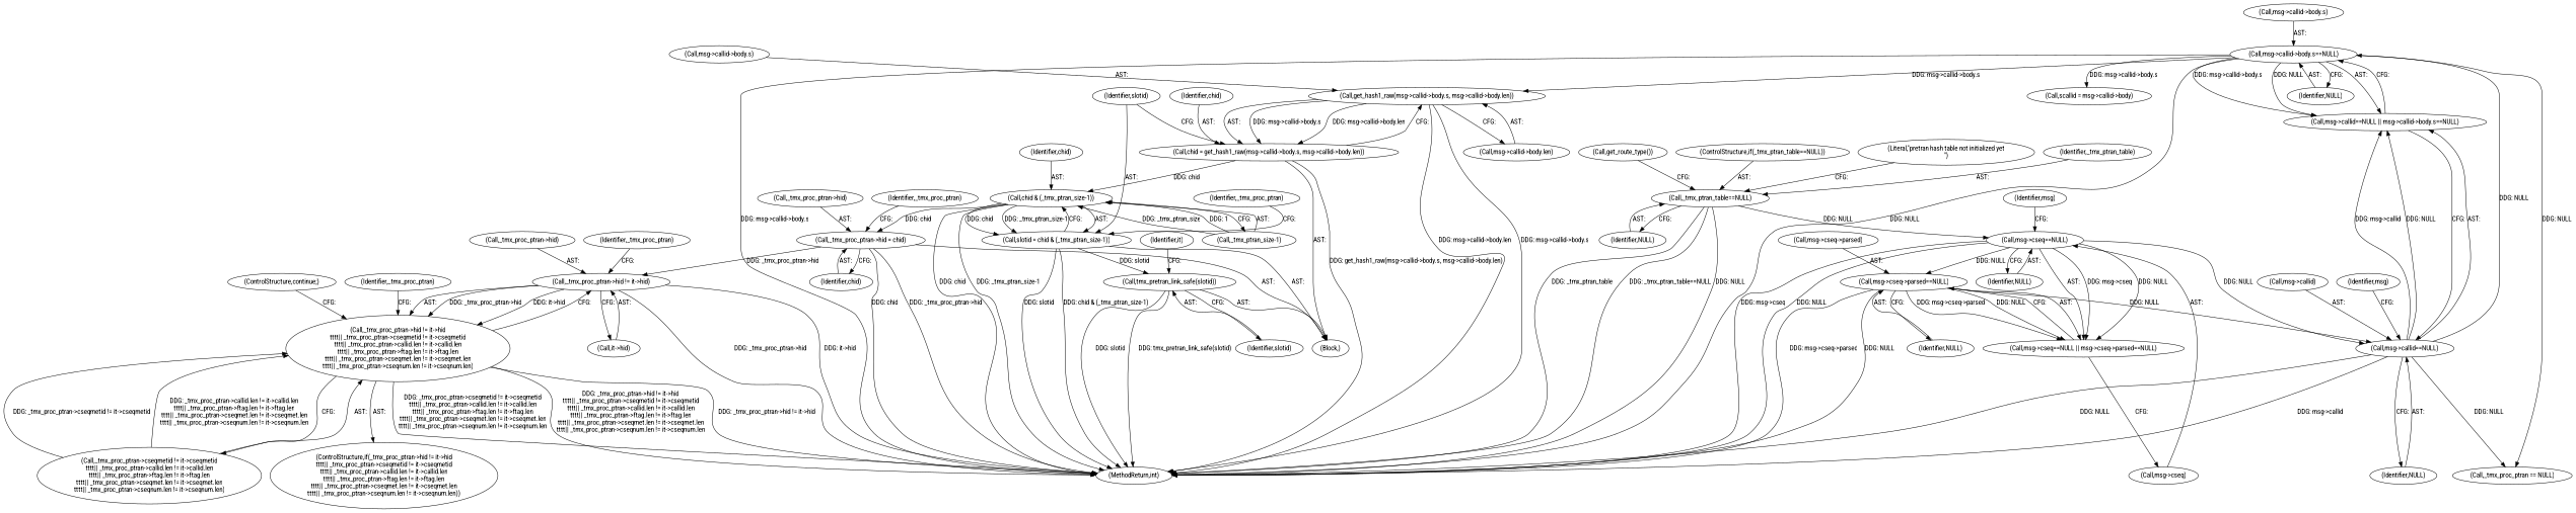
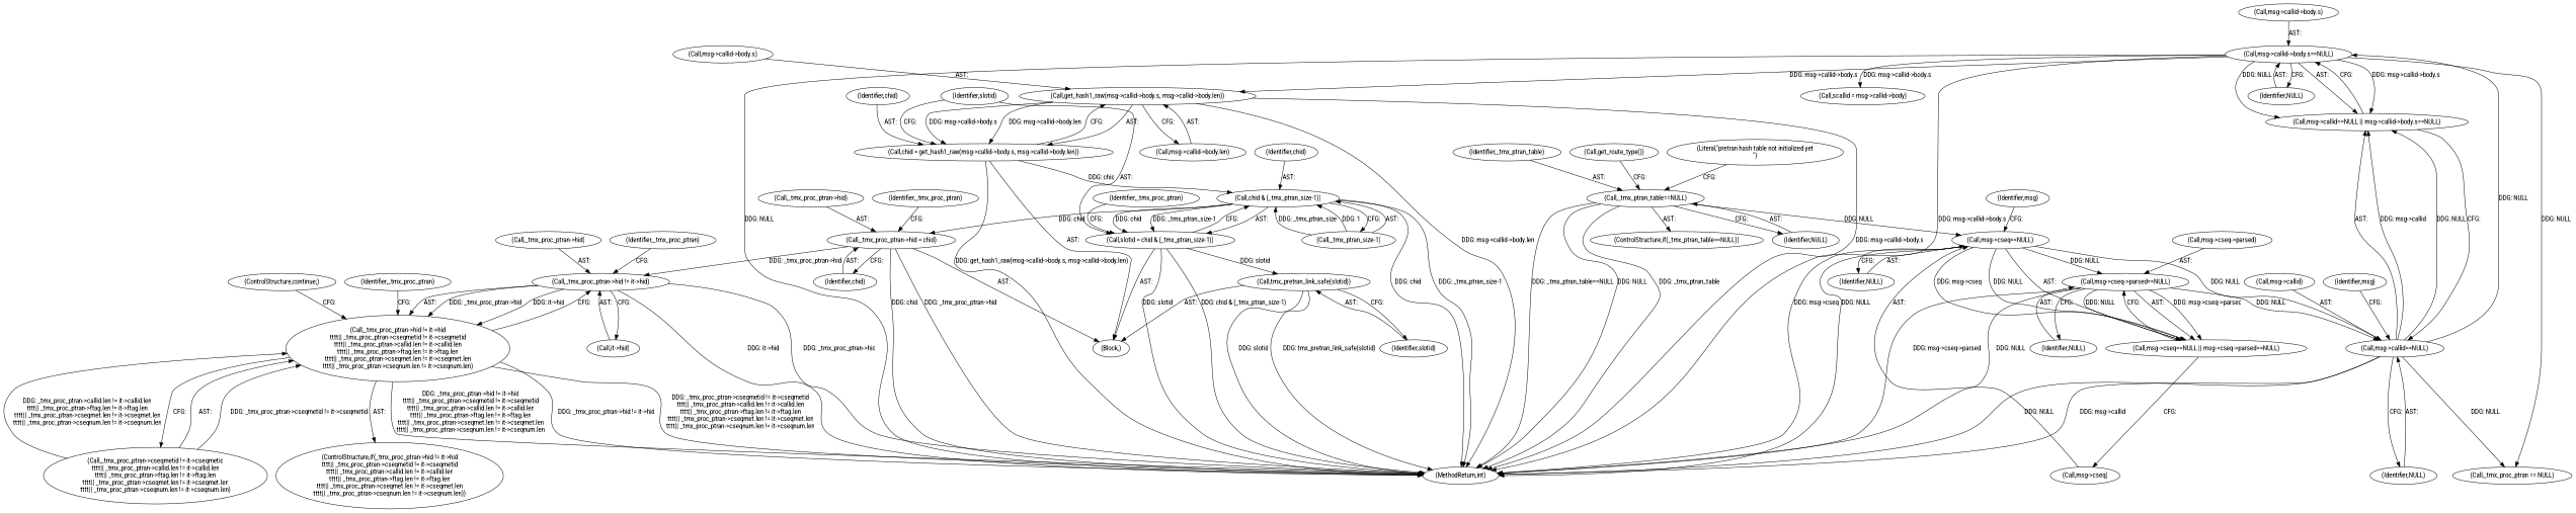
  digraph {
    fontname="Roboto Condensed"
    node [fontname="Roboto Condensed"]
    edge [fontname="Roboto Condensed"]
    n1 [label="(Call,get_hash1_raw(msg->callid->body.s, msg->callid->body.len))"]
    n2 [label="(Call,chid = get_hash1_raw(msg->callid->body.s, msg->callid->body.len))"]
    n3 [label="(MethodReturn,int)"]
    n4 [label="(Call,msg->callid->body.len)"]
    n5 [label="(Call,chid & (_tmx_ptran_size-1))"]
    n6 [label="(Block,)"]
    n7 [label="(Call,msg->callid->body.s==NULL)"]
    n8 [label="(Call,scallid = msg->callid->body)"]
    n9 [label="(Call,msg->callid==NULL || msg->callid->body.s==NULL)"]
    n10 [label="(Call,_tmx_proc_ptran == NULL)"]
    n11 [label="(Identifier,NULL)"]
    n12 [label="(Call,msg->callid==NULL)"]
    n13 [label="(Identifier,NULL)"]
    n14 [label="(Call,msg->cseq==NULL)"]
    n15 [label="(Call,msg->cseq->parsed==NULL)"]
    n16 [label="(Identifier,NULL)"]
    n17 [label="(Call,msg->cseq==NULL || msg->cseq->parsed==NULL)"]
    n18 [label="(Identifier,NULL)"]
    n19 [label="(Call,msg->cseq)"]
    n20 [label="(Call,_tmx_ptran_table==NULL)"]
    n21 [label="(ControlStructure,if(_tmx_ptran_table==NULL))"]
    n22 [label="(Identifier,NULL)"]
    n23 [label="(Call,slotid = chid & (_tmx_ptran_size-1))"]
    n24 [label="(Call,_tmx_proc_ptran->hid = chid)"]
    n25 [label="(Call,_tmx_ptran_size-1)"]
    n26 [label="(Call,tmx_pretran_link_safe(slotid))"]
    n27 [label="(Call,_tmx_proc_ptran->hid != it->hid)"]
    n28 [label="(Identifier,chid)"]
    n29 [label="(Identifier,slotid)"]
    n30 [label="(Call,_tmx_proc_ptran->hid != it->hid\n\t\t\t\t|| _tmx_proc_ptran->cseqmetid != it->cseqmetid\n\t\t\t\t|| _tmx_proc_ptran->callid.len != it->callid.len\n\t\t\t\t|| _tmx_proc_ptran->ftag.len != it->ftag.len\n\t\t\t\t|| _tmx_proc_ptran->cseqmet.len != it->cseqmet.len\n\t\t\t\t|| _tmx_proc_ptran->cseqnum.len != it->cseqnum.len)"]
    n31 [label="(Call,it->hid)"]
    n32 [label="(Call,_tmx_proc_ptran->cseqmetid != it->cseqmetid\n\t\t\t\t|| _tmx_proc_ptran->callid.len != it->callid.len\n\t\t\t\t|| _tmx_proc_ptran->ftag.len != it->ftag.len\n\t\t\t\t|| _tmx_proc_ptran->cseqmet.len != it->cseqmet.len\n\t\t\t\t|| _tmx_proc_ptran->cseqnum.len != it->cseqnum.len)"]
    n33 [label="(ControlStructure,if(_tmx_proc_ptran->hid != it->hid\n\t\t\t\t|| _tmx_proc_ptran->cseqmetid != it->cseqmetid\n\t\t\t\t|| _tmx_proc_ptran->callid.len != it->callid.len\n\t\t\t\t|| _tmx_proc_ptran->ftag.len != it->ftag.len\n\t\t\t\t|| _tmx_proc_ptran->cseqmet.len != it->cseqmet.len\n\t\t\t\t|| _tmx_proc_ptran->cseqnum.len != it->cseqnum.len))"]
    n34 [label="(Identifier,msg)"]
    n35 [label="(ControlStructure,continue;)"]
    n36 [label="(Literal,\"pretran hash table not initialized yet\n\")"]
    n37 [label="(Identifier,_tmx_proc_ptran)"]
    n38 [label="(Call,msg->callid)"]
    n39 [label="(Identifier,chid)"]
    n40 [label="(Call,msg->cseq->parsed)"]
    n41 [label="(Call,msg->callid->body.s)"]
-   n42 [label="(Identifier,it)"]
    n43 [label="(Identifier,slotid)"]
    n44 [label="(Call,_tmx_proc_ptran->hid)"]
    n45 [label="(Identifier,_tmx_proc_ptran)"]
    n46 [label="(Call,_tmx_proc_ptran->hid)"]
    n47 [label="(Identifier,chid)"]
    n48 [label="(Identifier,msg)"]
    n49 [label="(Identifier,_tmx_proc_ptran)"]
    n50 [label="(Identifier,_tmx_ptran_table)"]
    n51 [label="(Call,get_route_type())"]
    n52 [label="(Call,msg->callid->body.s)"]
    n53 [label="(Identifier,_tmx_proc_ptran)"]
    n1 -> n2 [label="AST: "]
    n1 -> n2 [label="DDG: msg->callid->body.s"]
    n1 -> n2 [label="DDG: msg->callid->body.len"]
    n1 -> n3 [label="DDG: msg->callid->body.len"]
    n1 -> n3 [label="DDG: msg->callid->body.s"]
    n1 -> n4 [label="CFG: "]
    n2 -> n1 [label="CFG: "]
    n2 -> n3 [label="DDG: get_hash1_raw(msg->callid->body.s, msg->callid->body.len)"]
    n2 -> n5 [label="DDG: chid"]
    n2 -> n6 [label="AST: "]
    n4 -> n1 [label="AST: "]
    n5 -> n3 [label="DDG: chid"]
    n5 -> n3 [label="DDG: _tmx_ptran_size-1"]
    n5 -> n23 [label="AST: "]
    n5 -> n23 [label="DDG: chid"]
    n5 -> n23 [label="DDG: _tmx_ptran_size-1"]
    n5 -> n24 [label="DDG: chid"]
    n5 -> n25 [label="CFG: "]
    n7 -> n1 [label="DDG: msg->callid->body.s"]
    n7 -> n3 [label="DDG: NULL"]
    n7 -> n3 [label="DDG: msg->callid->body.s"]
    n7 -> n8 [label="DDG: msg->callid->body.s"]
    n7 -> n9 [label="AST: "]
    n7 -> n9 [label="DDG: msg->callid->body.s"]
    n7 -> n9 [label="DDG: NULL"]
    n7 -> n10 [label="DDG: NULL"]
    n7 -> n11 [label="CFG: "]
    n9 -> n7 [label="CFG: "]
    n9 -> n12 [label="CFG: "]
    n11 -> n7 [label="AST: "]
    n12 -> n3 [label="DDG: NULL"]
    n12 -> n3 [label="DDG: msg->callid"]
    n12 -> n7 [label="DDG: NULL"]
    n12 -> n9 [label="AST: "]
    n12 -> n9 [label="DDG: msg->callid"]
    n12 -> n9 [label="DDG: NULL"]
    n12 -> n10 [label="DDG: NULL"]
    n12 -> n13 [label="CFG: "]
    n13 -> n12 [label="AST: "]
    n14 -> n3 [label="DDG: NULL"]
    n14 -> n3 [label="DDG: msg->cseq"]
    n14 -> n12 [label="DDG: NULL"]
    n14 -> n15 [label="DDG: NULL"]
    n14 -> n16 [label="CFG: "]
    n14 -> n17 [label="AST: "]
    n14 -> n17 [label="DDG: msg->cseq"]
    n14 -> n17 [label="DDG: NULL"]
    n15 -> n3 [label="DDG: msg->cseq->parsed"]
    n15 -> n3 [label="DDG: NULL"]
    n15 -> n12 [label="DDG: NULL"]
    n15 -> n17 [label="AST: "]
    n15 -> n17 [label="DDG: msg->cseq->parsed"]
    n15 -> n17 [label="DDG: NULL"]
    n15 -> n18 [label="CFG: "]
    n16 -> n14 [label="AST: "]
    n17 -> n15 [label="CFG: "]
    n17 -> n19 [label="CFG: "]
    n18 -> n15 [label="AST: "]
    n19 -> n14 [label="AST: "]
    n20 -> n3 [label="DDG: _tmx_ptran_table==NULL"]
    n20 -> n3 [label="DDG: NULL"]
    n20 -> n3 [label="DDG: _tmx_ptran_table"]
    n20 -> n14 [label="DDG: NULL"]
-   n21 -> n20 [label="AST: "]
+   n20 -> n21 [label="AST: "]
    n20 -> n22 [label="CFG: "]
    n22 -> n20 [label="AST: "]
    n23 -> n3 [label="DDG: slotid"]
    n23 -> n3 [label="DDG: chid & (_tmx_ptran_size-1)"]
    n23 -> n5 [label="CFG: "]
    n23 -> n6 [label="AST: "]
    n23 -> n26 [label="DDG: slotid"]
    n24 -> n3 [label="DDG: chid"]
    n24 -> n3 [label="DDG: _tmx_proc_ptran->hid"]
    n24 -> n6 [label="AST: "]
    n24 -> n27 [label="DDG: _tmx_proc_ptran->hid"]
    n24 -> n28 [label="CFG: "]
    n25 -> n5 [label="AST: "]
    n25 -> n5 [label="DDG: _tmx_ptran_size"]
    n25 -> n5 [label="DDG: 1"]
    n26 -> n3 [label="DDG: tmx_pretran_link_safe(slotid)"]
    n26 -> n3 [label="DDG: slotid"]
    n26 -> n6 [label="AST: "]
    n26 -> n29 [label="CFG: "]
    n27 -> n3 [label="DDG: _tmx_proc_ptran->hid"]
    n27 -> n3 [label="DDG: it->hid"]
    n27 -> n30 [label="AST: "]
    n27 -> n30 [label="DDG: _tmx_proc_ptran->hid"]
    n27 -> n30 [label="DDG: it->hid"]
    n27 -> n31 [label="CFG: "]
    n28 -> n24 [label="AST: "]
    n29 -> n26 [label="AST: "]
    n30 -> n3 [label="DDG: _tmx_proc_ptran->hid != it->hid"]
    n30 -> n3 [label="DDG: _tmx_proc_ptran->cseqmetid != it->cseqmetid\n\t\t\t\t|| _tmx_proc_ptran->callid.len != it->callid.len\n\t\t\t\t|| _tmx_proc_ptran->ftag.len != it->ftag.len\n\t\t\t\t|| _tmx_proc_ptran->cseqmet.len != it->cseqmet.len\n\t\t\t\t|| _tmx_proc_ptran->cseqnum.len != it->cseqnum.len"]
    n30 -> n3 [label="DDG: _tmx_proc_ptran->hid != it->hid\n\t\t\t\t|| _tmx_proc_ptran->cseqmetid != it->cseqmetid\n\t\t\t\t|| _tmx_proc_ptran->callid.len != it->callid.len\n\t\t\t\t|| _tmx_proc_ptran->ftag.len != it->ftag.len\n\t\t\t\t|| _tmx_proc_ptran->cseqmet.len != it->cseqmet.len\n\t\t\t\t|| _tmx_proc_ptran->cseqnum.len != it->cseqnum.len"]
    n30 -> n27 [label="CFG: "]
    n30 -> n32 [label="CFG: "]
    n30 -> n33 [label="AST: "]
    n31 -> n27 [label="AST: "]
    n32 -> n30 [label="AST: "]
    n32 -> n30 [label="DDG: _tmx_proc_ptran->cseqmetid != it->cseqmetid"]
    n32 -> n30 [label="DDG: _tmx_proc_ptran->callid.len != it->callid.len\n\t\t\t\t|| _tmx_proc_ptran->ftag.len != it->ftag.len\n\t\t\t\t|| _tmx_proc_ptran->cseqmet.len != it->cseqmet.len\n\t\t\t\t|| _tmx_proc_ptran->cseqnum.len != it->cseqnum.len"]
    n34 -> n14 [label="CFG: "]
    n35 -> n30 [label="CFG: "]
    n36 -> n20 [label="CFG: "]
    n37 -> n24 [label="CFG: "]
    n38 -> n12 [label="AST: "]
    n39 -> n2 [label="AST: "]
    n40 -> n15 [label="AST: "]
    n41 -> n1 [label="AST: "]
-   n42 -> n26 [label="CFG: "]
    n43 -> n2 [label="CFG: "]
    n43 -> n23 [label="AST: "]
    n44 -> n24 [label="AST: "]
    n45 -> n30 [label="CFG: "]
    n46 -> n27 [label="AST: "]
    n47 -> n5 [label="AST: "]
    n48 -> n12 [label="CFG: "]
    n49 -> n27 [label="CFG: "]
    n50 -> n20 [label="AST: "]
    n51 -> n20 [label="CFG: "]
    n52 -> n7 [label="AST: "]
    n53 -> n23 [label="CFG: "]
  }
